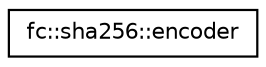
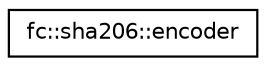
  digraph {
    rankdir=TB
-   n1 [color=black fillcolor=white fontname=Helvetica fontsize=10 height=0.2 label="fc::sha256::encoder" shape=record style=filled width=0.4]
+   n1 [color=black fillcolor=white fontname=Helvetica fontsize=10 height=0.2 label="fc::sha206::encoder" shape=record style=filled width=0.4]
  }
